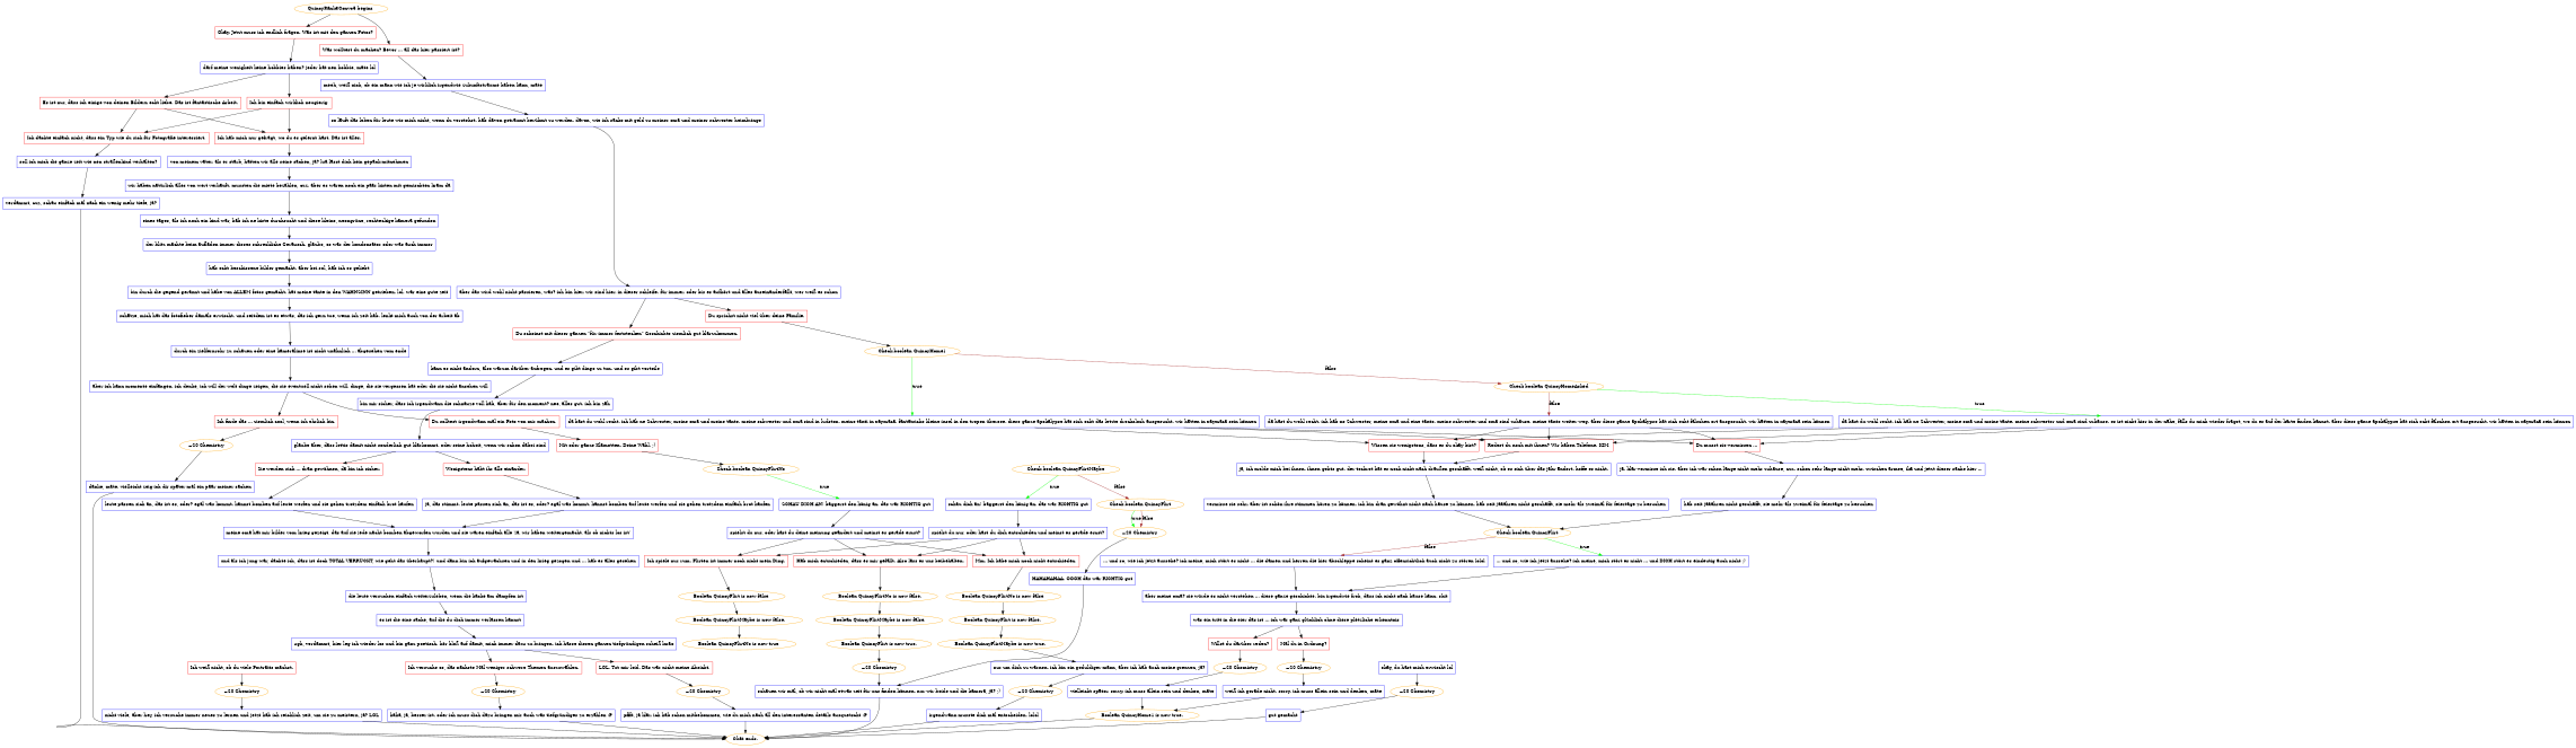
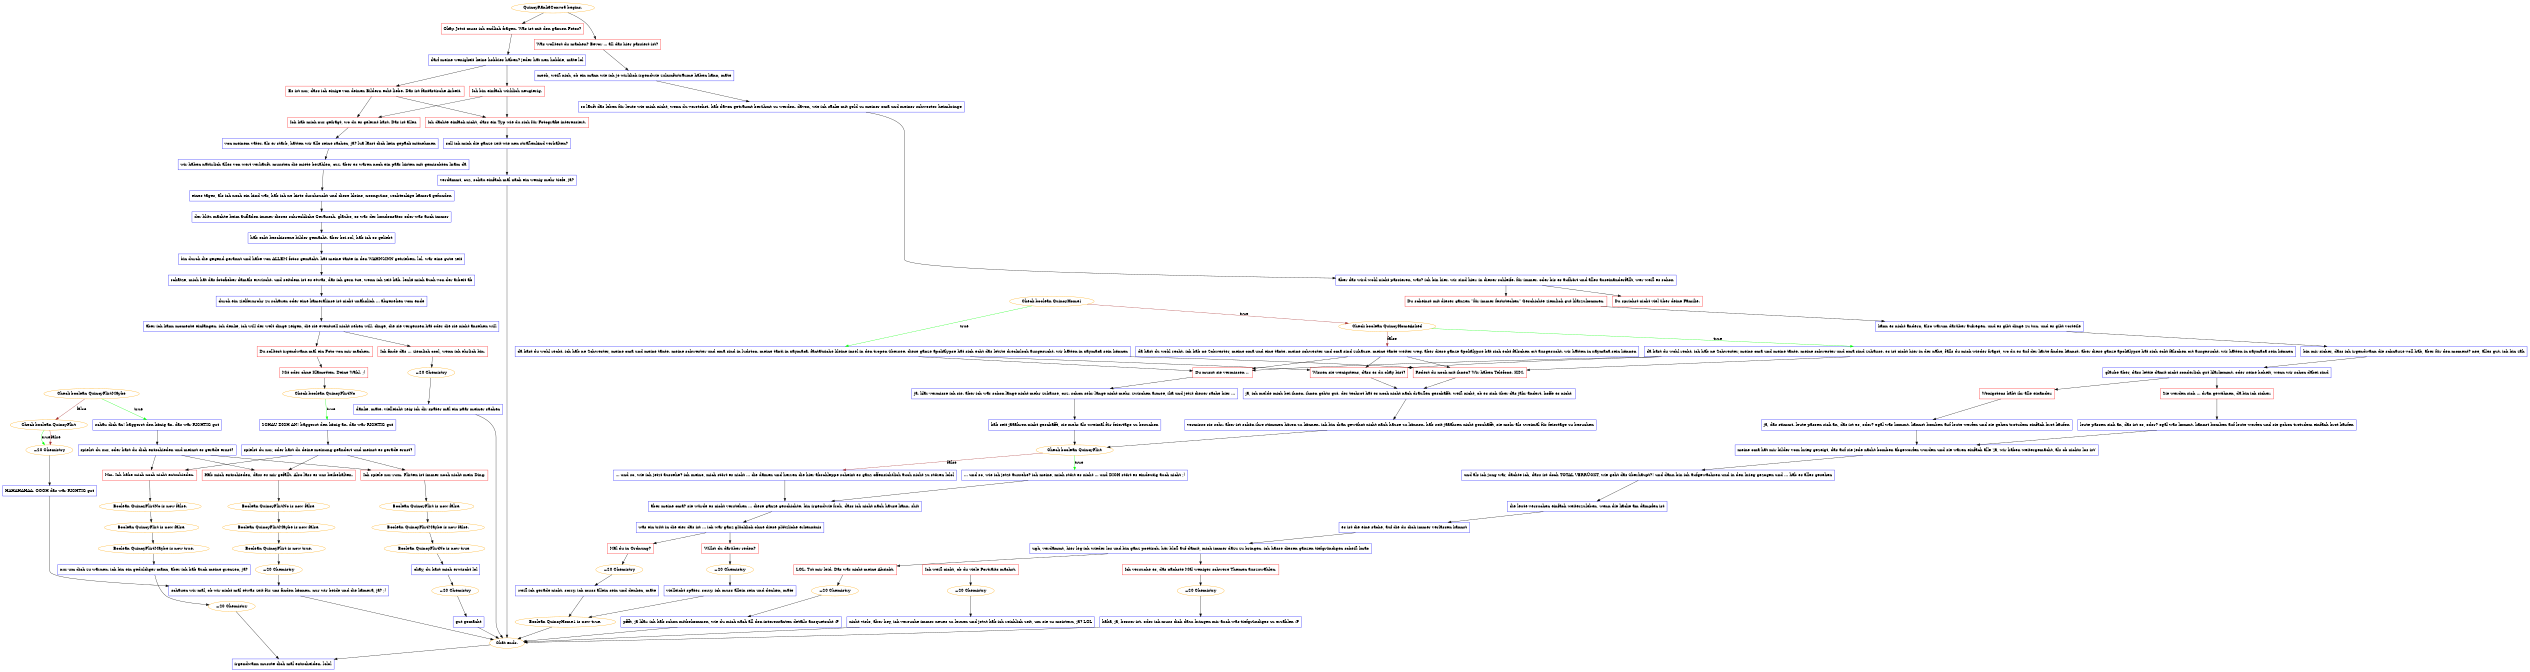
  digraph {
    node [color=blue shape=box]
    "QuincyRank3Convo5 begins." [color=orange shape=""]
    n2 [color=red label="Okay. Jetzt muss ich endlich fragen. Was ist mit den ganzen Fotos?"]
    n3 [color=red label="Was wolltest du machen? Bevor ... all das hier passiert ist?"]
    n4 [label="darf meine wenigkeit keine hobbies haben? jeder hat nen hobbie, mate lol"]
    n5 [label="meeh, weiß nich, ob ein mann wie ich je wirklich irgendwie zukunftsträume haben kann, mate"]
    n6 [color=red label="Es ist nur, dass ich einige von deinen Bildern echt liebe. Das ist fantastische Arbeit."]
    n7 [color=red label="Ich bin einfach wirklich neugierig."]
    n8 [label="so läuft das leben für leute wie mich nicht, wenn du verstehst. hab davon geträumt berühmt zu werden. davon, wie ich säcke mit geld zu meiner oma und meiner schwester heimbringe"]
    n9 [color=red label="Ich hab mich nur gefragt, wo du es gelernt hast. Das ist alles."]
    n10 [color=red label="Ich dachte einfach nicht, dass ein Typ wie du sich für Fotografie interessiert."]
    n11 [label="aber das wird wohl nicht passieren, was? ich bin hier. wir sind hier. in dieser schleife. für immer. oder bis es aufhört und alles auseinanderfällt, wer weiß es schon"]
    n12 [label="von meinem vater. als er starb, hatten wir alle seine sachen, ja? lua lässt dich kein gepäck mitnehmen"]
    n13 [label="soll ich mich die ganze zeit wie nen straßenkind verhalten?"]
    n14 [color=red label="Du scheinst mit dieser ganzen \"für immer feststecken\" Geschichte ziemlich gut klarzukommen."]
    n15 [color=red label="Du sprichst nicht viel über deine Familie."]
    n16 [label="wir haben natürlich alles von wert verkauft. mussten die miete bezahlen, cuz. aber es waren noch ein paar kisten mit gemischten kram da"]
    n17 [label="verdammt, cuz, schau einfach mal nach ein wenig mehr tiefe, ja?"]
    n18 [label="kann es nicht ändern, also warum darüber aufregen. und es gibt dinge zu tun. und es gibt vorteile"]
    n19 [color=orange label="Check boolean QuincyHome1" shape=""]
    n20 [label="eines tages, als ich noch ein kind war, hab ich ne kiste durchsucht und diese kleine, neongrüne, rechteckige kamera gefunden"]
    "Chat ends." [color=orange shape=""]
    n22 [label="bin mir sicher, dass ich irgendwann die schnauze voll hab, aber für den moment? nee, alles gut. ich bin zäh"]
    n23 [label="da hast du wohl recht. ich hab ne Schwester, meine oma und meine tante. meine schwester und oma sind in ludston. meine tanti in xaymaca. fantatsiche kleine insel in den tropen übersee. diese ganze apokalypse hat sich echt das letzte drecksloch ausgesucht. wir hätten in xaymaca sein können"]
    n24 [color=orange label="Check boolean QuincyHomeAsked" shape=""]
    n25 [label="der blitz machte beim aufladen immer dieses schreckliche Geräusch. glaube, es war der kondensator oder was auch immer"]
    n26 [label="glaube aber, dass lettie damit nicht sonderlich gut klarkommt. oder seine hoheit, wenn wir schon dabei sind"]
    n27 [color=red label="Redest du noch mit ihnen? Wir haben Telefone. KIM."]
    n28 [color=red label="Wissen sie wenigstens, dass es du okay bist?"]
    n29 [color=red label="Du musst sie vermissen ..."]
    n30 [label="da hast du wohl recht. ich hab ne Schwester, meine oma und meine tante. meine schwester und oma sind zuhause. es ist nicht hier in der nähe, falls du mich wieder fragst, wo du es auf der karte finden kannst. aber diese ganze apokalypse hat sich echt falschen ort ausgesucht. wir hätten in xaymaca sein können"]
    n31 [label="da hast du wohl recht. ich hab ne Schwester, meine oma und eine tante. meine schwester und oma sind zuhause. meine tante weiter weg. aber diese ganze apokalypse hat sich echt falschen ort ausgesucht. wir hätten in xaymaca sein können"]
    n32 [label="hab echt beschissene bilder gemacht. aber bei sol, hab ich es geliebt"]
    n33 [color=red label="Wenigstens habt ihr alle einander."]
    n34 [color=red label="Sie werden sich ... dran gewöhnen, da bin ich sicher."]
    n35 [label="ja, ich melde mich bei ihnen. ihnen gehts gut. der techrot hat es noch nicht nach draußen geschafft. weiß nicht, ob es sich über das jahr ändert. hoffe es nicht."]
    n36 [label="ja. klar vermisse ich sie. aber ich war schon lange nicht mehr zuhause, cuz. schon sehr lange nicht mehr. zwischen armee, ika und jetzt dieser sache hier ..."]
    n37 [label="bin durch die gegend gerannt und habe von ALLEM fotos gemacht. hat meine tante in den WAHNSINN getrieben. lol. war eine gute zeit"]
    n38 [label="ja, das stimmt. leute passen sich an, das ist es, oder? egal was kommt. kannst bomben auf leute werfen und sie gehen trotzdem einfach brot kaufen"]
    n39 [label="leute passen sich an, das ist es, oder? egal was kommt. kannst bomben auf leute werfen und sie gehen trotzdem einfach brot kaufen"]
    n40 [label="vermisse sie sehr. aber ist schön ihre stimmen hören zu können. ich bin dran gewöhnt nicht nach hause zu können. hab seit jaaahren nicht geschafft, sie mehr als zweimal für feiertage zu besuchen"]
    n41 [label="hab seit jaaahren nicht geschafft, sie mehr als zweimal für feiertage zu besuchen"]
    n42 [label="schätze, mich hat das fotofieber damals erwischt. und seitdem ist es etwas, das ich gern tue, wenn ich zeit hab. lenkt mich auch von der arbeit ab"]
    n43 [label="meine oma hat mir bilder vom krieg gezeigt, das auf sie jede nacht bomben abgeworfen wurden und sie waren einfach alle 'ja, wir haben weitergemacht, als ob nichts los ist'"]
    n44 [color=orange label="Check boolean QuincyFlirt" shape=""]
    n45 [label="durch ein zielfernrohr zu schauen oder eine kameralinse ist nicht unähnlich ... abgesehen vom ende"]
    n46 [label="und als ich jung war, dachte ich, dass ist doch TOTAL VERRÜCKT, wie geht das überhaupt?! und dann bin ich aufgewachsen und in den krieg gezogen und ... hab es alles gesehen"]
    n47 [label="... und so, wie ich jetzt aussehe? ich meine, mich stört es nicht ... und DICH stört es eindeutig auch nicht ;)"]
    n48 [label="... und so, wie ich jetzt aussehe? ich meine, mich stört es nicht ... die damen und herren die hier abschleppe scheint es ganz offensichtlich auch nicht zu stören lolol"]
    n49 [label="aber ich kann momente einfangen. ich denke, ich will der welt dinge zeigen, die sie eventuell nicht sehen will. dinge, die sie vergessen hat oder die sie nicht ansehen will"]
    n50 [label="die leute versuchen einfach weiterzuleben, wenn die kacke am dampfen ist"]
    n51 [label="aber meine oma? sie würde es nicht verstehen ... diese ganze geschichte. bin irgendwie froh, dass ich nicht nach hause kann. shit"]
    n52 [color=red label="Du solltest irgendwann mal ein Foto von mir machen."]
    n53 [color=red label="Ich finde das ... ziemlich cool, wenn ich ehrlich bin."]
    n54 [label="es ist die eine sache, auf die du dich immer verlassen kannst"]
    n55 [label="was ein tritt in die eier das ist ... ich war ganz glücklich ohne diese plötzliche erkenntnis"]
-   n56 [color=red label="Mit oder ganze Klamotten. Deine Wahl. ;)"]
+   n56 [color=red label="Mit oder ohne Klamotten. Deine Wahl. ;)"]
    n57 [color=orange label="+20 Chemistry" shape=""]
    n58 [label="ugh, verdammt, hier leg ich wieder los und bin ganz poetisch. hör bloß auf damit, mich immer dazu zu bringen. ich hasse diesen ganzen tiefgründigen scheiß lmao"]
    n59 [color=red label="Mal du in Ordnung?"]
    n60 [color=red label="Willst du darüber reden?"]
    n61 [color=orange label="Check boolean QuincyFlirtNo" shape=""]
    n62 [color=red label="Ich weiß nicht, ob du viele Portraits machst."]
    n63 [color=orange label="+20 Chemistry" shape=""]
    n64 [label="danke, mate. vielleicht zeig ich dir später mal ein paar meiner sachen"]
    n65 [color=red label="LOL. Tut mir leid. Das war nicht meine Absicht."]
    n66 [color=red label="Ich versuche es, das nächste Mal weniger schwere Themen auszuwählen."]
    n67 [color=orange label="+20 Chemistry" shape=""]
    n68 [color=orange label="+20 Chemistry" shape=""]
    n69 [label="SCHAU DICH AN! baggerst den könig an. das war RICHTIG gut"]
    n70 [label="nicht viele, aber hey, ich versuche immer neues zu lernen und jetzt hab ich reichlich zeit, um sie zu meistern, ja? LOL"]
    n71 [color=orange label="+20 Chemistry" shape=""]
    n72 [color=orange label="+20 Chemistry" shape=""]
    n73 [label="weiß ich gerade nicht. sorry. ich muss allein sein und denken, mate"]
    n74 [label="vielleicht später. sorry. ich muss allein sein und denken, mate"]
    n75 [label="spielst du nur, oder hast du deine meinung geändert und meinst es gerade ernst?"]
    n76 [color=orange label="Check boolean QuincyFlirtMaybe" shape=""]
    n77 [label="schau dich an! baggerst den könig an. das war RICHTIG gut"]
    n78 [color=orange label="Check boolean QuincyFlirt" shape=""]
    n79 [label="pffft, ja klar. ich hab schon mitbekommen, wie du mich nach all den interessanten details ausquetscht :P"]
    n80 [label="haha, ja, besser ist. oder ich muss dich dazu bringen mir auch was tiefgründiges zu erzählen :P"]
    n81 [color=orange label="Boolean QuincyHome1 is now true." shape=""]
    n82 [color=red label="Hab mich entschieden, dass es mir gefällt. Also lass es uns beibehalten."]
    n83 [color=red label="Mm. Ich habe mich noch nicht entschieden."]
    n84 [color=red label="Ich spiele nur rum. Flirten ist immer noch nicht mein Ding."]
    n85 [label="spielst du nur, oder hast du dich entschieden und meinst es gerade ernst?"]
    n86 [color=orange label="+20 Chemistry" shape=""]
    n87 [color=orange label="Boolean QuincyFlirtNo is now false." shape=""]
    n88 [color=orange label="Boolean QuincyFlirtNo is now false." shape=""]
    n89 [color=orange label="Boolean QuincyFlirt is now false." shape=""]
    n90 [label="HAHAHAHAA. OOOH das war RICHTIG gut"]
    n91 [color=orange label="Boolean QuincyFlirtMaybe is now false." shape=""]
    n92 [color=orange label="Boolean QuincyFlirt is now false." shape=""]
    n93 [color=orange label="Boolean QuincyFlirtMaybe is now false." shape=""]
    n94 [label="schauen wir mal, ob wir nicht mal etwas zeit für uns finden können. nur wir beide und die kamera, ja? ;)"]
    n95 [color=orange label="Boolean QuincyFlirt is now true." shape=""]
    n96 [color=orange label="Boolean QuincyFlirtMaybe is now true." shape=""]
    n97 [color=orange label="Boolean QuincyFlirtNo is now true." shape=""]
    n98 [color=orange label="+20 Chemistry" shape=""]
    n99 [label="nur um dich zu warnen. ich bin ein geduldiger mann, aber ich hab auch meine grenzen, ja?"]
    n100 [label="okay, du hast mich erwischt lol"]
    n101 [color=orange label="+20 Chemistry" shape=""]
    n102 [color=orange label="+20 Chemistry" shape=""]
    n103 [label="irgendwann musste dich mal entscheiden. lolol"]
    n104 [label="gut gemacht"]
    "QuincyRank3Convo5 begins." -> n2
    "QuincyRank3Convo5 begins." -> n3
    n2 -> n4
    n3 -> n5
    n4 -> n6
    n4 -> n7
    n5 -> n8
    n6 -> n9
    n6 -> n10
    n7 -> n9
    n7 -> n10
    n8 -> n11
    n9 -> n12
    n10 -> n13
    n11 -> n14
    n11 -> n15
    n12 -> n16
    n13 -> n17
    n14 -> n18
-   n15 -> n19
    n16 -> n20
    n17 -> "Chat ends."
    n18 -> n22
    n19 -> n23 [color=green label=true]
-   n19 -> n24 [color=brown label=false]
+   n19 -> n24 [color=brown label=true]
    n20 -> n25
    n22 -> n26
    n23 -> n27
    n23 -> n28
    n23 -> n29
    n24 -> n30 [color=green label=true]
    n24 -> n31 [color=brown label=false]
    n25 -> n32
    n26 -> n33
    n26 -> n34
    n27 -> n35
    n28 -> n35
    n29 -> n36
    n30 -> n27
    n30 -> n28
    n30 -> n29
    n31 -> n27
    n31 -> n28
    n31 -> n29
    n32 -> n37
    n33 -> n38
    n34 -> n39
    n35 -> n40
    n36 -> n41
    n37 -> n42
    n38 -> n43
    n39 -> n43
    n40 -> n44
    n41 -> n44
    n42 -> n45
    n43 -> n46
    n44 -> n47 [color=green label=true]
    n44 -> n48 [color=brown label=false]
    n45 -> n49
    n46 -> n50
    n47 -> n51
    n48 -> n51
    n49 -> n52
    n49 -> n53
    n50 -> n54
    n51 -> n55
    n52 -> n56
    n53 -> n57
    n54 -> n58
    n55 -> n59
    n55 -> n60
    n56 -> n61
    n57 -> n64
    n58 -> n65
    n58 -> n66
    n59 -> n67
    n60 -> n68
    n61 -> n69 [color=green label=true]
    n62 -> n63
    n63 -> n70
    n64 -> "Chat ends."
    n65 -> n71
    n66 -> n72
    n67 -> n73
    n68 -> n74
    n69 -> n75
    n70 -> "Chat ends."
    n71 -> n79
    n72 -> n80
    n73 -> n81
    n74 -> n81
    n75 -> n82
    n75 -> n83
    n75 -> n84
    n76 -> n77 [color=green label=true]
    n76 -> n78 [color=brown label=false]
    n77 -> n85
    n78 -> n86 [color=green label=true]
    n78 -> n86 [color=brown label=false]
    n79 -> "Chat ends."
    n80 -> "Chat ends."
    n81 -> "Chat ends."
    n82 -> n87
    n83 -> n88
    n84 -> n89
    n85 -> n82
    n85 -> n83
    n85 -> n84
    n86 -> n90
    n87 -> n91
    n88 -> n92
    n89 -> n93
    n90 -> n94
    n91 -> n95
    n92 -> n96
    n93 -> n97
    n94 -> "Chat ends."
    n95 -> n98
    n96 -> n99
+   n97 -> n100
    n98 -> n94
    n99 -> n101
    n100 -> n102
    n101 -> n103
    n102 -> n104
-   n103 -> "Chat ends."
+   "Chat ends." -> n103
    n104 -> "Chat ends."
  }
